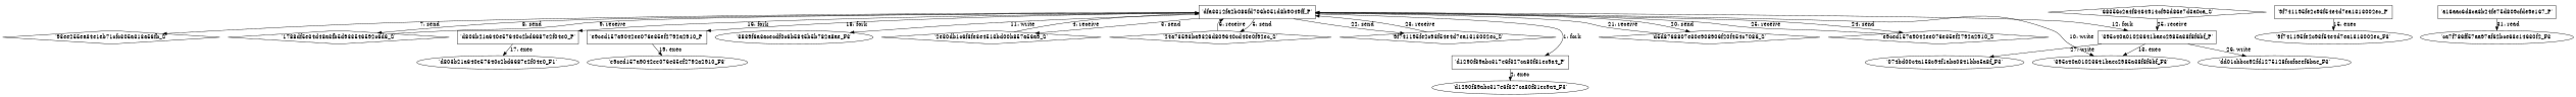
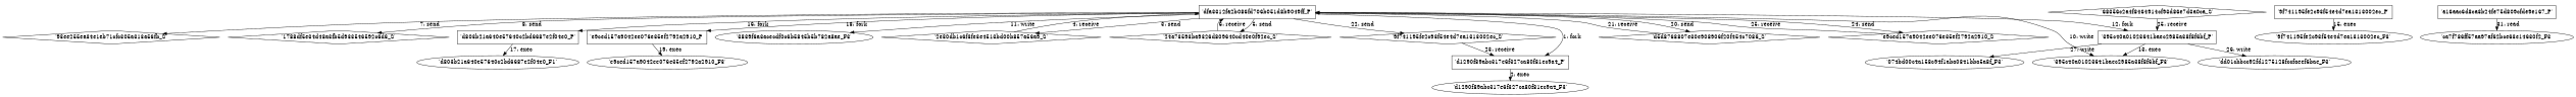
  digraph {
    engine=neato
    fixedsize=false
    fontsize=10
    nodesep=0.3
    rankdir=TB
    ranksep=0
    splines=true
    node [node_type=Socket shape=ellipse]
    "'dfa3312fa2b086fd706b051d8b9049ff_P'" [node_type=Process shape=box]
    "'d1290f89abc317e6f327ca80f81ec9a4_P'" [node_type=Process shape=box]
    "'2e30db1c6f3fe3e4513bd00b857a56a9_S'" [shape=diamond]
    "'24a73593ba9326d809640cd40e0f92ec_S'" [shape=diamond]
    "'93ee255ea34e1eb71cfc305a313a56fb_S'" [shape=diamond]
    "'1788df5e34d48a3fb5d933546592c6d6_S'" [shape=diamond]
    "'395c40a01023641baec2985a38f8f6bf_F3'" [node_type=File]
    "'3839f6a3acecdf0c6b5845b5b782a8ae_F3'" [node_type=file]
    "'395c40a01023641baec2985a38f8f6bf_P'" [node_type=Process shape=box]
    "'d803b21a640e57640c2bd6687e2f04e0_P'" [node_type=Process shape=box]
    "'e9ced157a9042ee076e35ef2792a2910_P'" [node_type=Process shape=box]
    "'d5d8768807e30e908906f20f454c7086_S'" [shape=diamond]
    "'9f741195fe2c93f54e4d7ea1313002ec_S'" [shape=diamond]
    "'e9ced157a9042ee076e35ef2792a2910_S'" [shape=diamond]
    "'d1290f89abc317e6f327ca80f81ec9a4_F3'" [node_type=File]
    "'dd01cbbcc92fd1275128fccfaeef6bae_F3'" [node_type=file]
    "'074bd00c4a158c94f1aba0841bba5a8f_F3'" [node_type=file]
    "'9f741195fe2c93f54e4d7ea1313002ec_P'" [node_type=Process shape=box]
    "'9f741195fe2c93f54e4d7ea1313002ec_F3'" [node_type=File]
    "'d803b21a640e57640c2bd6687e2f04e0_F1'" [node_type=File]
    "'e9ced157a9042ee076e35ef2792a2910_F3'" [node_type=File]
    "'68356c2a4f8464914cf93d86e7d3a0ca_S'" [shape=diamond]
    "'ca7f786ff57aa97af62bce63e14630f2_F3'" [node_type=file]
    "'a16aac6d8ca3b24fe75d809cfde9e167_P'" [node_type=Process shape=box]
    "'dfa3312fa2b086fd706b051d8b9049ff_P'" -> "'d1290f89abc317e6f327ca80f81ec9a4_P'" [label="1: fork"]
    "'dfa3312fa2b086fd706b051d8b9049ff_P'" -> "'2e30db1c6f3fe3e4513bd00b857a56a9_S'" [label="3: send"]
    "'dfa3312fa2b086fd706b051d8b9049ff_P'" -> "'24a73593ba9326d809640cd40e0f92ec_S'" [label="5: send"]
    "'dfa3312fa2b086fd706b051d8b9049ff_P'" -> "'93ee255ea34e1eb71cfc305a313a56fb_S'" [label="7: send"]
    "'dfa3312fa2b086fd706b051d8b9049ff_P'" -> "'1788df5e34d48a3fb5d933546592c6d6_S'" [label="8: send"]
    "'dfa3312fa2b086fd706b051d8b9049ff_P'" -> "'395c40a01023641baec2985a38f8f6bf_F3'" [label="10: write"]
    "'dfa3312fa2b086fd706b051d8b9049ff_P'" -> "'3839f6a3acecdf0c6b5845b5b782a8ae_F3'" [label="11: write"]
    "'dfa3312fa2b086fd706b051d8b9049ff_P'" -> "'395c40a01023641baec2985a38f8f6bf_P'" [label="12: fork"]
    "'dfa3312fa2b086fd706b051d8b9049ff_P'" -> "'d803b21a640e57640c2bd6687e2f04e0_P'" [label="16: fork"]
    "'dfa3312fa2b086fd706b051d8b9049ff_P'" -> "'e9ced157a9042ee076e35ef2792a2910_P'" [label="18: fork"]
    "'dfa3312fa2b086fd706b051d8b9049ff_P'" -> "'d5d8768807e30e908906f20f454c7086_S'" [label="20: send"]
    "'dfa3312fa2b086fd706b051d8b9049ff_P'" -> "'9f741195fe2c93f54e4d7ea1313002ec_S'" [label="22: send"]
    "'dfa3312fa2b086fd706b051d8b9049ff_P'" -> "'e9ced157a9042ee076e35ef2792a2910_S'" [label="24: send"]
    "'d1290f89abc317e6f327ca80f81ec9a4_P'" -> "'d1290f89abc317e6f327ca80f81ec9a4_F3'" [label="2: exec"]
    "'2e30db1c6f3fe3e4513bd00b857a56a9_S'" -> "'dfa3312fa2b086fd706b051d8b9049ff_P'" [label="4: receive"]
    "'24a73593ba9326d809640cd40e0f92ec_S'" -> "'dfa3312fa2b086fd706b051d8b9049ff_P'" [label="6: receive"]
-   "'1788df5e34d48a3fb5d933546592c6d6_S'" -> "'dfa3312fa2b086fd706b051d8b9049ff_P'" [label="9: receive"]
    "'395c40a01023641baec2985a38f8f6bf_P'" -> "'395c40a01023641baec2985a38f8f6bf_F3'" [label="13: exec"]
    "'395c40a01023641baec2985a38f8f6bf_P'" -> "'dd01cbbcc92fd1275128fccfaeef6bae_F3'" [label="26: write"]
    "'395c40a01023641baec2985a38f8f6bf_P'" -> "'074bd00c4a158c94f1aba0841bba5a8f_F3'" [label="27: write"]
    "'d803b21a640e57640c2bd6687e2f04e0_P'" -> "'d803b21a640e57640c2bd6687e2f04e0_F1'" [label="17: exec"]
    "'e9ced157a9042ee076e35ef2792a2910_P'" -> "'e9ced157a9042ee076e35ef2792a2910_F3'" [label="19: exec"]
    "'d5d8768807e30e908906f20f454c7086_S'" -> "'dfa3312fa2b086fd706b051d8b9049ff_P'" [label="21: receive"]
-   "'9f741195fe2c93f54e4d7ea1313002ec_S'" -> "'dfa3312fa2b086fd706b051d8b9049ff_P'" [label="23: receive"]
+   "'9f741195fe2c93f54e4d7ea1313002ec_S'" -> "'d1290f89abc317e6f327ca80f81ec9a4_P'" [label="23: receive"]
    "'e9ced157a9042ee076e35ef2792a2910_S'" -> "'dfa3312fa2b086fd706b051d8b9049ff_P'" [label="25: receive"]
    "'9f741195fe2c93f54e4d7ea1313002ec_P'" -> "'9f741195fe2c93f54e4d7ea1313002ec_F3'" [label="15: exec"]
    "'68356c2a4f8464914cf93d86e7d3a0ca_S'" -> "'395c40a01023641baec2985a38f8f6bf_P'" [label="25: receive"]
    "'a16aac6d8ca3b24fe75d809cfde9e167_P'" -> "'ca7f786ff57aa97af62bce63e14630f2_F3'" [label="31: read"]
  }
